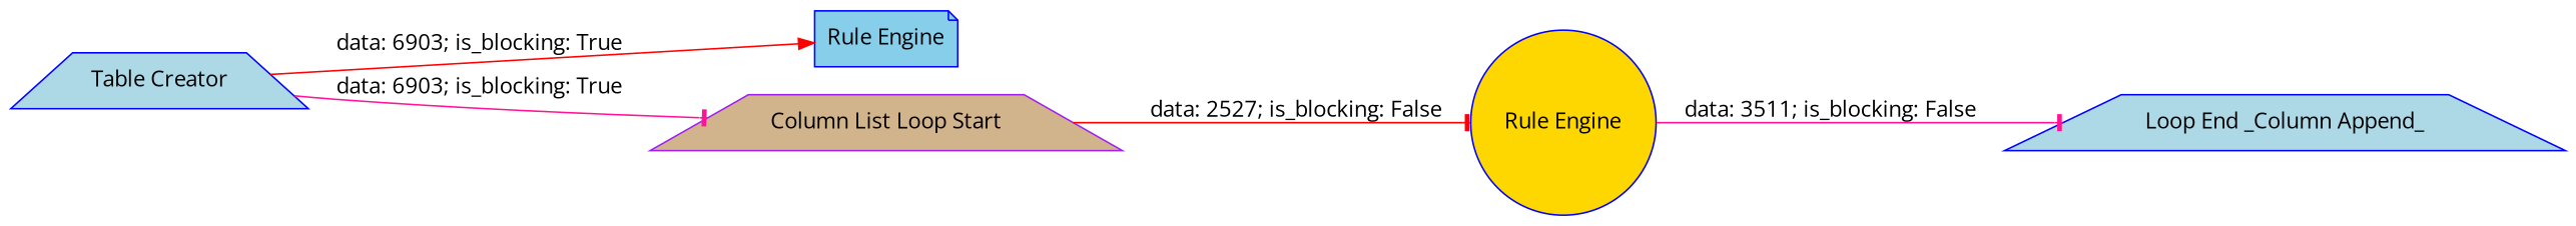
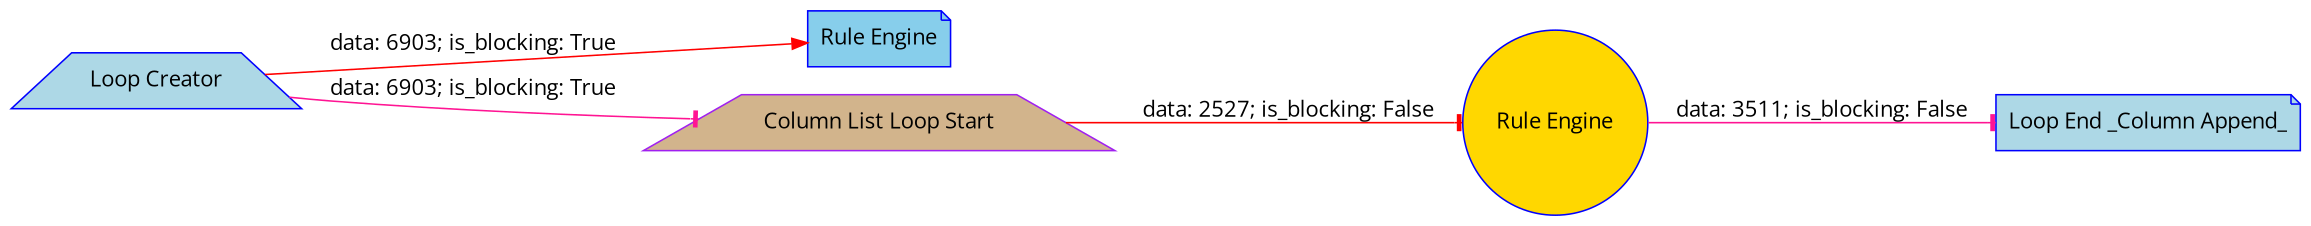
  digraph {
    fontname="Open Sans"
    rankdir=LR
    node [color=blue fillcolor=lightblue fontname="Open Sans" shape=note style=filled]
    edge [arrowhead=tee color=deeppink fontname="Open Sans"]
    n1 [fillcolor=skyblue label="Rule Engine"]
    n2 [fillcolor=gold label="Rule Engine" shape=circle]
-   n3 [label="Loop End _Column Append_" shape=trapezium]
+   n3 [label="Loop End _Column Append_"]
    n4 [color=purple fillcolor=tan label="Column List Loop Start" shape=trapezium]
-   n5 [label="Table Creator" shape=trapezium]
+   n5 [label="Loop Creator" shape=trapezium]
    n2 -> n3 [label="data: 3511; is_blocking: False"]
    n4 -> n2 [color=red label="data: 2527; is_blocking: False"]
    n5 -> n1 [arrowhead=normal color=red label="data: 6903; is_blocking: True"]
    n5 -> n4 [label="data: 6903; is_blocking: True"]
  }
